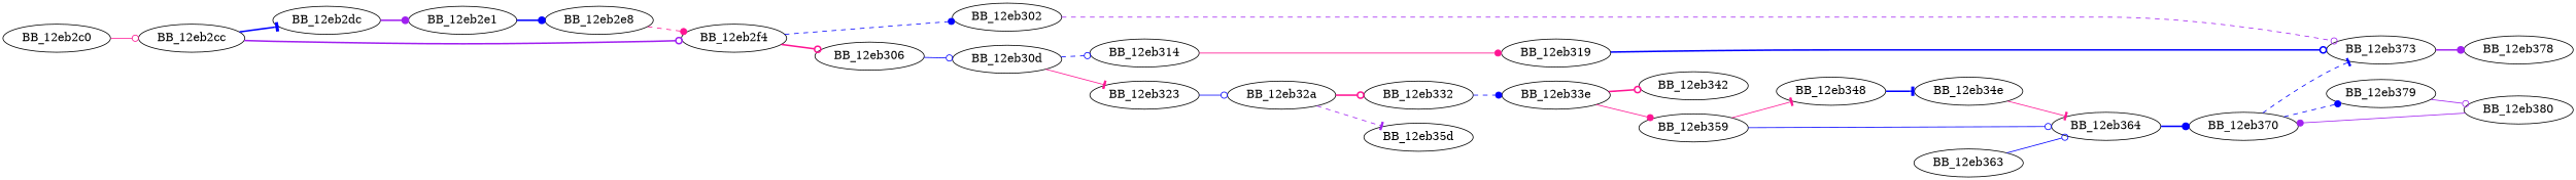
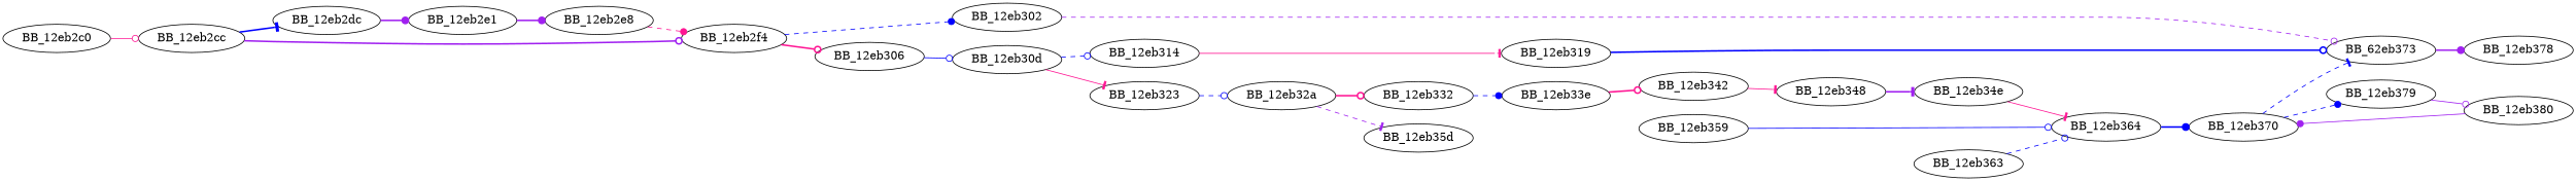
  digraph {
    rankdir=LR
    edge [arrowhead=odot color=blue style=solid]
    BB_12eb2c0
    BB_12eb2cc
    BB_12eb2dc
    BB_12eb2f4
    BB_12eb2e1
    BB_12eb302
    BB_12eb306
    BB_12eb2e8
-   BB_12eb373
+   BB_12eb373 [label=BB_62eb373]
    BB_12eb30d
    BB_12eb378
    BB_12eb314
    BB_12eb323
    BB_12eb319
    BB_12eb32a
    BB_12eb332
    BB_12eb35d
    BB_12eb33e
    BB_12eb342
    BB_12eb359
    BB_12eb363
    BB_12eb364
    BB_12eb348
    BB_12eb34e
    BB_12eb370
    BB_12eb379
    BB_12eb380
    BB_12eb2c0 -> BB_12eb2cc [color=deeppink]
    BB_12eb2cc -> BB_12eb2dc [arrowhead=tee style=bold]
    BB_12eb2cc -> BB_12eb2f4 [color=purple style=bold]
    BB_12eb2dc -> BB_12eb2e1 [arrowhead=dot color=purple style=bold]
    BB_12eb2f4 -> BB_12eb302 [arrowhead=dot style=dashed]
    BB_12eb2f4 -> BB_12eb306 [color=deeppink style=bold]
-   BB_12eb2e1 -> BB_12eb2e8 [arrowhead=dot style=bold]
+   BB_12eb2e1 -> BB_12eb2e8 [arrowhead=dot color=purple style=bold]
    BB_12eb302 -> BB_12eb373 [color=purple style=dashed]
    BB_12eb306 -> BB_12eb30d
    BB_12eb2e8 -> BB_12eb2f4 [arrowhead=dot color=deeppink style=dashed]
    BB_12eb373 -> BB_12eb378 [arrowhead=dot color=purple style=bold]
    BB_12eb30d -> BB_12eb314 [style=dashed]
    BB_12eb30d -> BB_12eb323 [arrowhead=tee color=deeppink]
-   BB_12eb314 -> BB_12eb319 [arrowhead=dot color=deeppink]
-   BB_12eb323 -> BB_12eb32a
+   BB_12eb314 -> BB_12eb319 [arrowhead=tee color=deeppink]
+   BB_12eb323 -> BB_12eb32a [style=dashed]
    BB_12eb319 -> BB_12eb373 [style=bold]
    BB_12eb32a -> BB_12eb332 [color=deeppink style=bold]
    BB_12eb32a -> BB_12eb35d [arrowhead=tee color=purple style=dashed]
    BB_12eb332 -> BB_12eb33e [arrowhead=dot style=dashed]
    BB_12eb33e -> BB_12eb342 [color=deeppink style=bold]
-   BB_12eb33e -> BB_12eb359 [arrowhead=dot color=deeppink]
-   BB_12eb359 -> BB_12eb348 [arrowhead=tee color=deeppink]
+   BB_12eb342 -> BB_12eb348 [arrowhead=tee color=deeppink]
    BB_12eb359 -> BB_12eb364
-   BB_12eb363 -> BB_12eb364
+   BB_12eb363 -> BB_12eb364 [style=dashed]
    BB_12eb364 -> BB_12eb370 [arrowhead=dot style=bold]
-   BB_12eb348 -> BB_12eb34e [arrowhead=tee style=bold]
+   BB_12eb348 -> BB_12eb34e [arrowhead=tee color=purple style=bold]
    BB_12eb34e -> BB_12eb364 [arrowhead=tee color=deeppink]
    BB_12eb370 -> BB_12eb373 [arrowhead=tee style=dashed]
    BB_12eb370 -> BB_12eb379 [arrowhead=dot style=dashed]
    BB_12eb379 -> BB_12eb380 [color=purple]
    BB_12eb380 -> BB_12eb370 [arrowhead=dot color=purple]
  }
